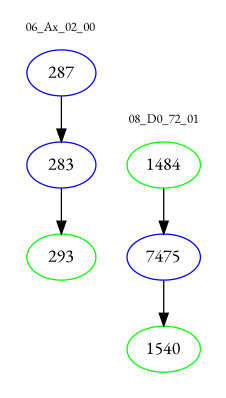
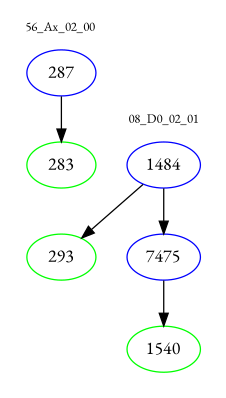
  digraph {
    fontname="EB Garamond"
    node [color=blue fontname="EB Garamond"]
    edge [color=black fontname="EB Garamond"]
    n1 [label=287]
-   n2 [label=283]
+   n2 [color=green label=283]
    n3 [color=green label=293]
-   n4 [color=green label=1484]
+   n4 [label=1484]
    n5 [label=7475]
    n6 [color=green label=1540]
    subgraph cluster_1 {
      color=white
      fontsize=10
-     label="06_Ax_02_00"
+     label="56_Ax_02_00"
      n1
      n2
      n3
    }
    subgraph cluster_2 {
      color=white
      fontsize=10
-     label="08_D0_72_01"
+     label="08_D0_02_01"
      n4
      n5
      n6
    }
    n1 -> n2
-   n2 -> n3
+   n4 -> n3
    n4 -> n5
    n5 -> n6
  }
